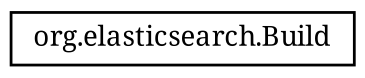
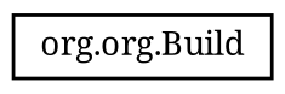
  digraph {
    rankdir=LR
    fontname="Noto Serif"
-   n1 [color=black fillcolor=white fontname="Noto Serif" fontsize=10 height=0.2 label="org.elasticsearch.Build" shape=record style=filled width=0.4]
+   n1 [color=black fillcolor=white fontname="Noto Serif" fontsize=10 height=0.2 label="org.org.Build" shape=record style=filled width=0.4]
  }
